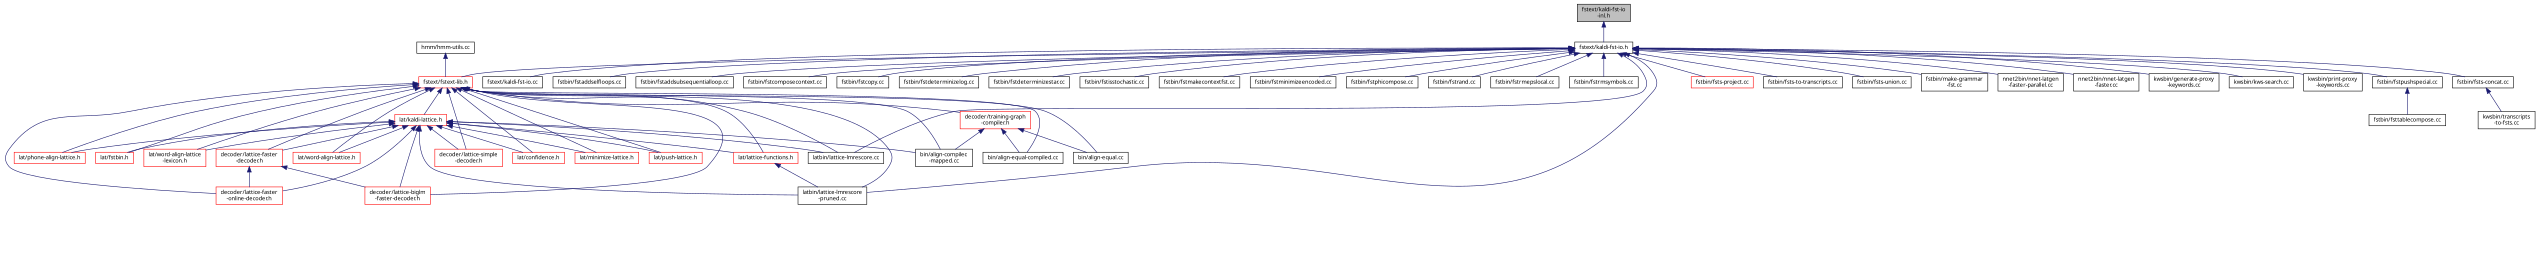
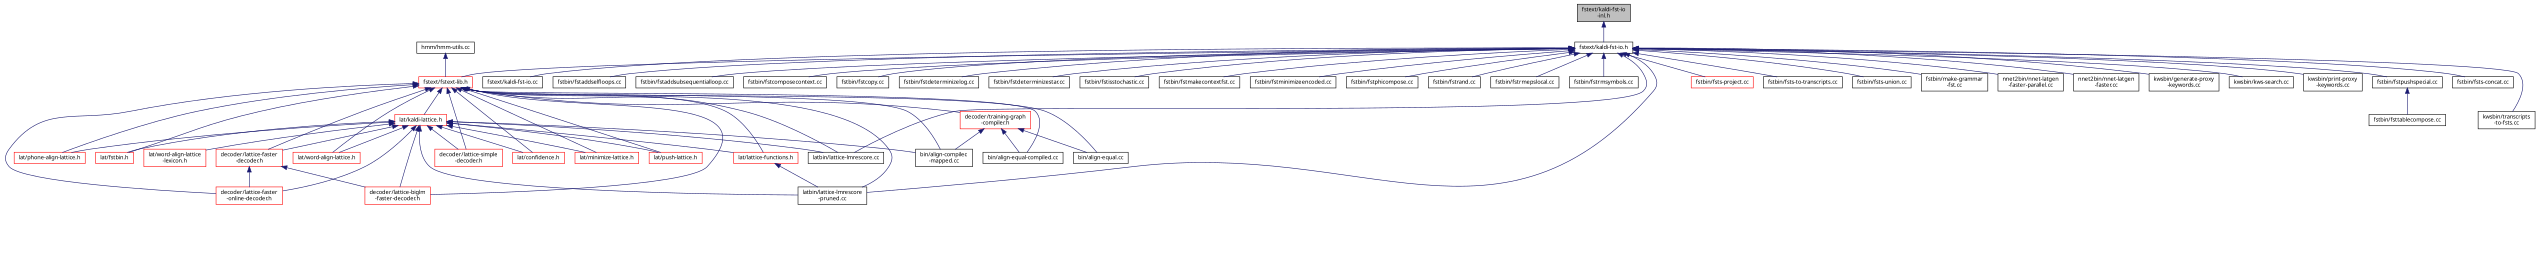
  digraph {
    fontname="Noto Sans"
    node [color=black fillcolor=white fontname="Noto Sans" fontsize=10 shape=record style=filled]
    edge [color=midnightblue dir=back fontname="Noto Sans" fontsize=10 labelfontname=Helvetica labelfontsize=10 style=solid]
    n1 [fillcolor=grey75 fontcolor=black height=0.2 label="fstext/kaldi-fst-io\l-inl.h" width=0.4]
    n2 [height=0.2 label="fstext/kaldi-fst-io.h" width=0.4]
    n3 [color=red height=0.2 label="fstext/fstext-lib.h" width=0.4]
    n4 [height=0.2 label="latbin/lattice-lmrescore\l-pruned.cc" width=0.4]
    n5 [height=0.2 label="latbin/lattice-lmrescore.cc" width=0.4]
    n6 [height=0.2 label="fstext/kaldi-fst-io.cc" width=0.4]
    n7 [height=0.2 label="fstbin/fstaddselfloops.cc" width=0.4]
    n8 [height=0.2 label="fstbin/fstaddsubsequentialloop.cc" width=0.4]
    n9 [height=0.2 label="fstbin/fstcomposecontext.cc" width=0.4]
    n10 [height=0.2 label="fstbin/fstcopy.cc" width=0.4]
    n11 [height=0.2 label="fstbin/fstdeterminizelog.cc" width=0.4]
    n12 [height=0.2 label="fstbin/fstdeterminizestar.cc" width=0.4]
    n13 [height=0.2 label="fstbin/fstisstochastic.cc" width=0.4]
    n14 [height=0.2 label="fstbin/fstmakecontextfst.cc" width=0.4]
    n15 [height=0.2 label="fstbin/fstminimizeencoded.cc" width=0.4]
    n16 [height=0.2 label="fstbin/fstphicompose.cc" width=0.4]
    n17 [height=0.2 label="fstbin/fstpushspecial.cc" width=0.4]
    n18 [height=0.2 label="fstbin/fstrand.cc" width=0.4]
    n19 [height=0.2 label="fstbin/fstrmepslocal.cc" width=0.4]
    n20 [height=0.2 label="fstbin/fstrmsymbols.cc" width=0.4]
    n21 [height=0.2 label="fstbin/fsts-concat.cc" width=0.4]
    n22 [color=red height=0.2 label="fstbin/fsts-project.cc" width=0.4]
    n23 [height=0.2 label="fstbin/fsts-to-transcripts.cc" width=0.4]
    n24 [height=0.2 label="fstbin/fsts-union.cc" width=0.4]
    n25 [height=0.2 label="fstbin/make-grammar\l-fst.cc" width=0.4]
    n26 [height=0.2 label="nnet2bin/nnet-latgen\l-faster-parallel.cc" width=0.4]
    n27 [height=0.2 label="nnet2bin/nnet-latgen\l-faster.cc" width=0.4]
    n28 [height=0.2 label="kwsbin/generate-proxy\l-keywords.cc" width=0.4]
    n29 [height=0.2 label="kwsbin/kws-search.cc" width=0.4]
    n30 [height=0.2 label="kwsbin/print-proxy\l-keywords.cc" width=0.4]
    n31 [height=0.2 label="kwsbin/transcripts\l-to-fsts.cc" width=0.4]
    n32 [color=red height=0.2 label="lat/kaldi-lattice.h" width=0.4]
    n33 [color=red height=0.2 label="decoder/lattice-faster\l-decoder.h" width=0.4]
    n34 [color=red height=0.2 label="decoder/lattice-biglm\l-faster-decoder.h" width=0.4]
    n35 [color=red height=0.2 label="decoder/lattice-faster\l-online-decoder.h" width=0.4]
    n36 [color=red height=0.2 label="decoder/lattice-simple\l-decoder.h" width=0.4]
    n37 [color=red height=0.2 label="lat/lattice-functions.h" width=0.4]
    n38 [color=red height=0.2 label="lat/confidence.h" width=0.4]
    n39 [color=red height=0.2 label="lat/minimize-lattice.h" width=0.4]
    n40 [color=red height=0.2 label="lat/push-lattice.h" width=0.4]
    n41 [color=red height=0.2 label="lat/phone-align-lattice.h" width=0.4]
    n42 [color=red height=0.2 label="lat/fstbin.h" width=0.4]
    n43 [color=red height=0.2 label="lat/word-align-lattice\l-lexicon.h" width=0.4]
    n44 [color=red height=0.2 label="lat/word-align-lattice.h" width=0.4]
    n45 [height=0.2 label="bin/align-compiled\l-mapped.cc" width=0.4]
    n46 [color=red height=0.2 label="decoder/training-graph\l-compiler.h" width=0.4]
    n47 [height=0.2 label="bin/align-equal-compiled.cc" width=0.4]
    n48 [height=0.2 label="bin/align-equal.cc" width=0.4]
    n49 [height=0.2 label="fstbin/fsttablecompose.cc" width=0.4]
    n50 [height=0.2 label="hmm/hmm-utils.cc" width=0.4]
    n1 -> n2
    n2 -> n3
    n2 -> n4
    n2 -> n5
    n2 -> n6
    n2 -> n7
    n2 -> n8
    n2 -> n9
    n2 -> n10
    n2 -> n11
    n2 -> n12
    n2 -> n13
    n2 -> n14
    n2 -> n15
    n2 -> n16
    n2 -> n17
    n2 -> n18
    n2 -> n19
    n2 -> n20
    n2 -> n21
    n2 -> n22
    n2 -> n23
    n2 -> n24
    n2 -> n25
    n2 -> n26
    n2 -> n27
    n2 -> n28
    n2 -> n29
    n2 -> n30
-   n21 -> n31
+   n2 -> n31
    n3 -> n4
    n3 -> n5
    n3 -> n32
    n3 -> n33
    n3 -> n34
    n3 -> n35
    n3 -> n36
    n3 -> n37
    n3 -> n38
    n3 -> n39
    n3 -> n40
    n3 -> n41
    n3 -> n42
-   n3 -> n43
    n3 -> n44
    n3 -> n45
    n3 -> n46
    n3 -> n47
    n3 -> n48
    n17 -> n49
    n32 -> n4
    n32 -> n5
    n32 -> n33
    n32 -> n34
    n32 -> n35
    n32 -> n36
    n32 -> n37
    n32 -> n38
    n32 -> n39
    n32 -> n40
    n32 -> n41
    n32 -> n42
    n32 -> n43
    n32 -> n44
    n32 -> n45
    n33 -> n34
    n33 -> n35
    n37 -> n4
    n46 -> n45
    n46 -> n47
    n46 -> n48
    n50 -> n3
  }
